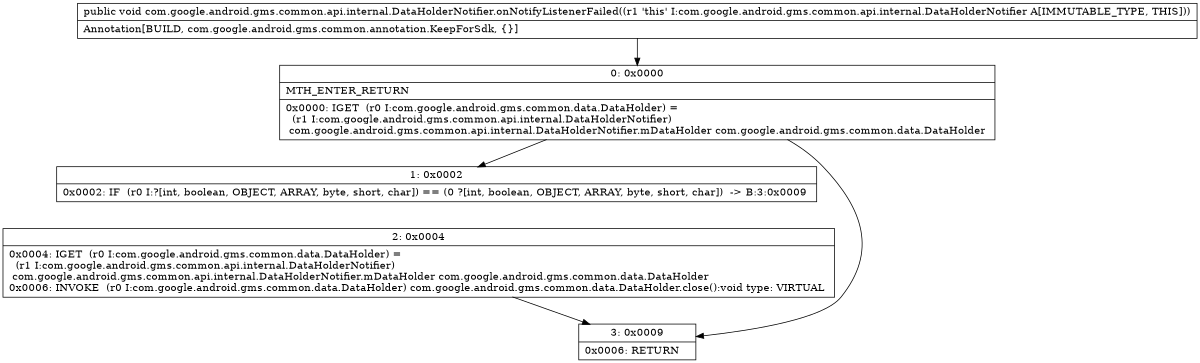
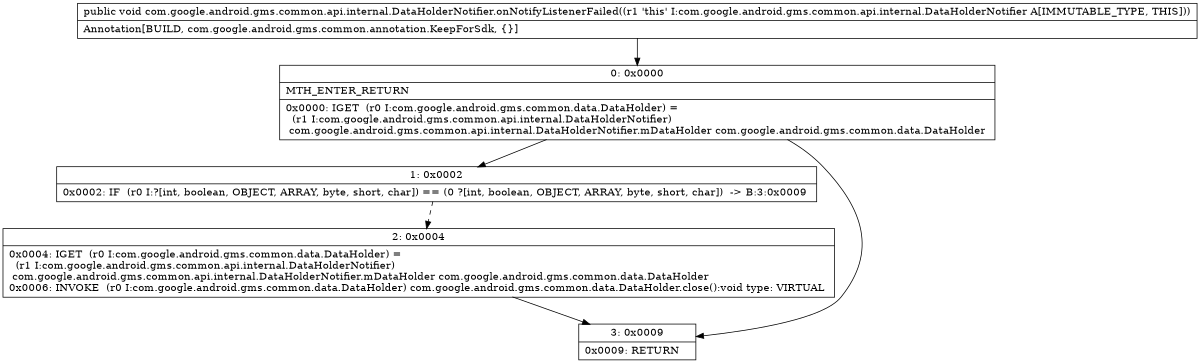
  digraph {
    node [shape=record]
    n1 [label="{0\:\ 0x0000|MTH_ENTER_RETURN\l|0x0000: IGET  (r0 I:com.google.android.gms.common.data.DataHolder) = \l  (r1 I:com.google.android.gms.common.api.internal.DataHolderNotifier)\l com.google.android.gms.common.api.internal.DataHolderNotifier.mDataHolder com.google.android.gms.common.data.DataHolder \l}"]
    n2 [label="{1\:\ 0x0002|0x0002: IF  (r0 I:?[int, boolean, OBJECT, ARRAY, byte, short, char]) == (0 ?[int, boolean, OBJECT, ARRAY, byte, short, char])  \-\> B:3:0x0009 \l}"]
-   n3 [label="{3\:\ 0x0009|0x0006: RETURN   \l}"]
+   n3 [label="{3\:\ 0x0009|0x0009: RETURN   \l}"]
    n4 [label="{2\:\ 0x0004|0x0004: IGET  (r0 I:com.google.android.gms.common.data.DataHolder) = \l  (r1 I:com.google.android.gms.common.api.internal.DataHolderNotifier)\l com.google.android.gms.common.api.internal.DataHolderNotifier.mDataHolder com.google.android.gms.common.data.DataHolder \l0x0006: INVOKE  (r0 I:com.google.android.gms.common.data.DataHolder) com.google.android.gms.common.data.DataHolder.close():void type: VIRTUAL \l}"]
    n5 [label="{public void com.google.android.gms.common.api.internal.DataHolderNotifier.onNotifyListenerFailed((r1 'this' I:com.google.android.gms.common.api.internal.DataHolderNotifier A[IMMUTABLE_TYPE, THIS]))  | Annotation[BUILD, com.google.android.gms.common.annotation.KeepForSdk, \{\}]\l}"]
    n1 -> n2
    n1 -> n3
+   n2 -> n4 [style=dashed]
    n4 -> n3
    n5 -> n1
  }
